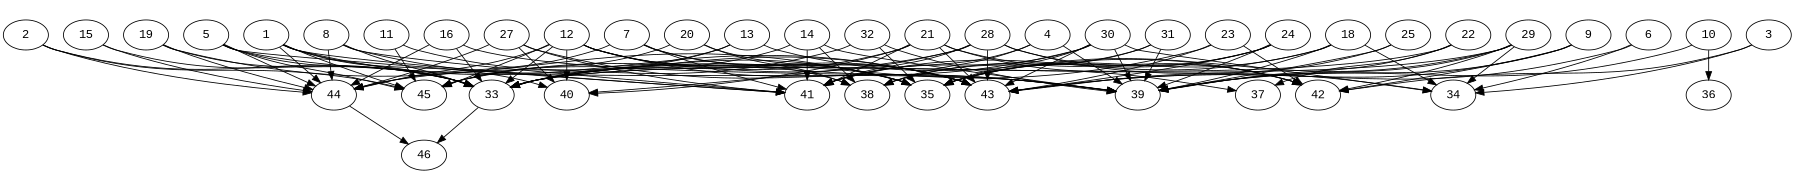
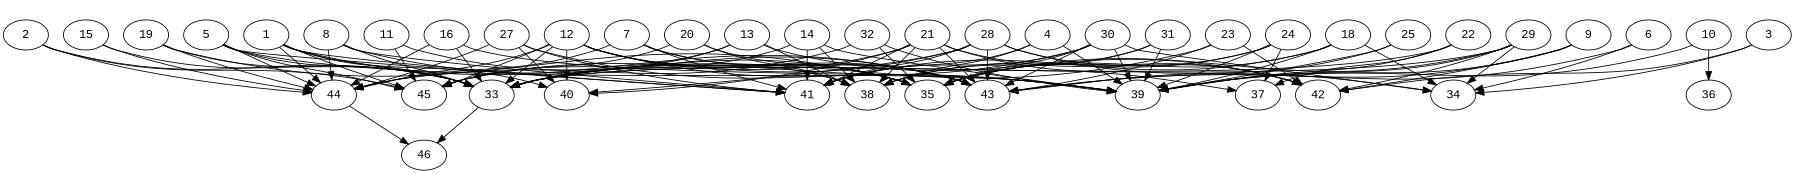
  digraph {
    fontname="Liberation Mono"
    node [alpha=0.11 fontname="Liberation Mono"]
    edge [fontname="Liberation Mono"]
    1 [alpha=0.01 expect_size=175340222574083072]
    33 [alpha=0.17 expect_size=39477154481294168]
    40 [alpha=0.14 expect_size=50281313008831784]
    41 [alpha=0.17 expect_size=373543712647833408]
    43 [alpha=0.17 expect_size=1446397433839458560]
    44 [alpha=0.06 expect_size=18162588575313096]
    45 [alpha=0.05 expect_size=11954131058097802706944]
    46 [alpha=0.12 expect_size=2349661087909906944]
    2 [alpha=0.19 expect_size=6746564965655105241088]
    3 [alpha=0.16 expect_size=6841023093182316937216]
    34 [alpha=0.14 expect_size=56231771871941000]
    42 [alpha=0.08 expect_size=675193774983704320]
    4 [alpha=0.07 expect_size=55026541386050640]
    38 [alpha=0.10 expect_size=2328048843996597846016]
    39 [alpha=0.05 expect_size=461317952696343330816]
    5 [alpha=0.07 expect_size=9042076703708564946944]
    6 [alpha=0.17 expect_size=24977639358361828]
    7 [expect_size=966748063118447869952]
    35 [alpha=0.05 expect_size=3552879154617347584]
    8 [alpha=0.04 expect_size=1523552398942600192]
    9 [alpha=0.20 expect_size=1175427199608553472000]
    10 [alpha=0.02 expect_size=10565320993913928]
    36 [alpha=0.04 expect_size=4629272364505987284992]
    11 [alpha=0.16 expect_size=2512153378816117440512]
    12 [alpha=0.07 expect_size=5530021139971198418944]
    13 [alpha=0.02 expect_size=12317224449781792768000]
    14 [alpha=0.04 expect_size=3283998977541159424]
    15 [alpha=0.19 expect_size=30985939537076284]
    16 [alpha=0.19 expect_size=3191978155682564608]
    18 [alpha=0.18 expect_size=2575306421948121088000]
    19 [alpha=0.03 expect_size=4321435530672264445952]
    20 [alpha=0.09 expect_size=106117092708302576]
    21 [alpha=0.02 expect_size=365862494142464000000]
    37 [alpha=0.04 expect_size=3540125585667394]
    22 [alpha=0.20 expect_size=42847972855625752]
    23 [alpha=0.07 expect_size=8093175709367401447424]
    24 [expect_size=16985687708481230]
    25 [alpha=0.19 expect_size=3250988662861066141696]
    27 [alpha=0.13 expect_size=175226789389839808]
    28 [expect_size=1943655701339439104000]
    29 [alpha=0.01 expect_size=5248254053652749090816]
    30 [alpha=0.18 expect_size=22288209945816788]
    31 [expect_size=8118863036602094]
    32 [expect_size=214905099713056992]
    1 -> 33
    1 -> 40
    1 -> 41
    1 -> 43
    1 -> 44
    1 -> 45
    33 -> 46
    44 -> 46
    2 -> 33
    2 -> 44
    2 -> 45
    3 -> 34
    3 -> 42
    4 -> 41
    4 -> 38
    4 -> 39
    5 -> 33
    5 -> 41
    5 -> 44
    5 -> 45
    5 -> 39
    6 -> 43
    6 -> 34
    7 -> 41
    7 -> 43
    7 -> 44
    7 -> 35
    8 -> 33
    8 -> 41
    8 -> 43
    8 -> 44
    9 -> 43
    9 -> 42
    9 -> 39
    10 -> 39
    10 -> 36
    11 -> 45
    11 -> 35
    12 -> 33
    12 -> 40
    12 -> 43
    12 -> 44
    12 -> 45
    12 -> 38
    12 -> 39
    12 -> 35
    13 -> 33
    13 -> 45
    13 -> 42
+   13 -> 38
    14 -> 33
    14 -> 41
    14 -> 38
    14 -> 39
    15 -> 33
    15 -> 44
    16 -> 33
    16 -> 44
    16 -> 39
    18 -> 41
    18 -> 34
    18 -> 39
    18 -> 35
    19 -> 33
    19 -> 44
    19 -> 35
    20 -> 43
    20 -> 45
    20 -> 38
    21 -> 33
    21 -> 40
    21 -> 41
    21 -> 43
    21 -> 42
+   21 -> 38
    21 -> 37
    22 -> 33
    22 -> 39
    22 -> 37
    23 -> 33
    23 -> 43
    23 -> 42
-   24 -> 43
+   24 -> 37
    24 -> 38
    24 -> 39
    24 -> 35
    25 -> 43
    25 -> 39
    27 -> 40
    27 -> 41
    27 -> 44
    27 -> 39
    28 -> 40
    28 -> 41
    28 -> 43
    28 -> 45
    28 -> 34
    28 -> 42
    29 -> 33
    29 -> 34
    29 -> 42
    29 -> 39
    29 -> 35
    30 -> 33
    30 -> 41
    30 -> 43
    30 -> 34
    30 -> 39
    30 -> 35
    31 -> 38
    31 -> 39
    31 -> 35
    32 -> 44
    32 -> 39
    32 -> 35
  }
